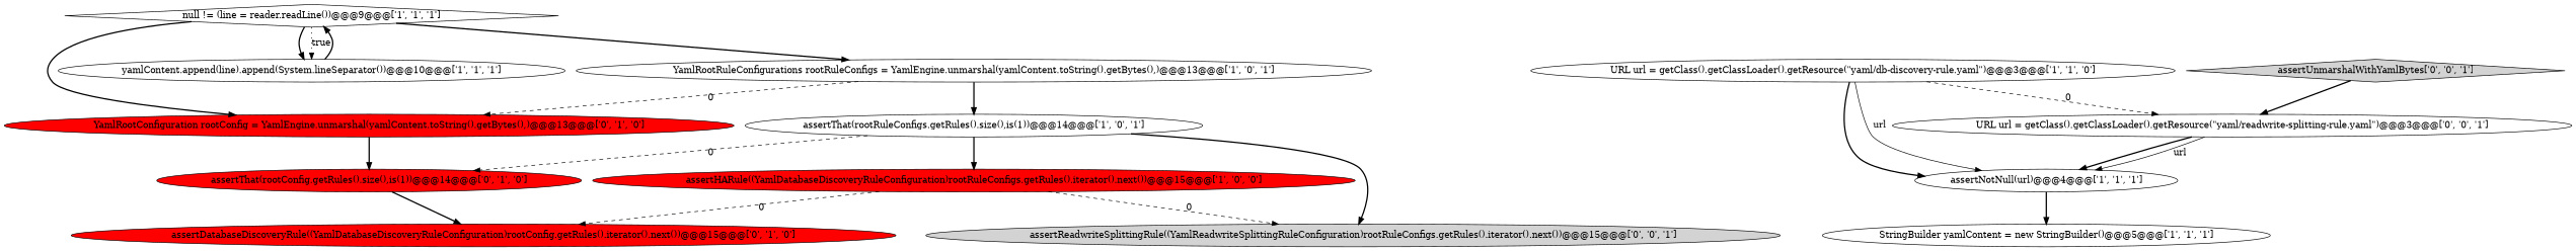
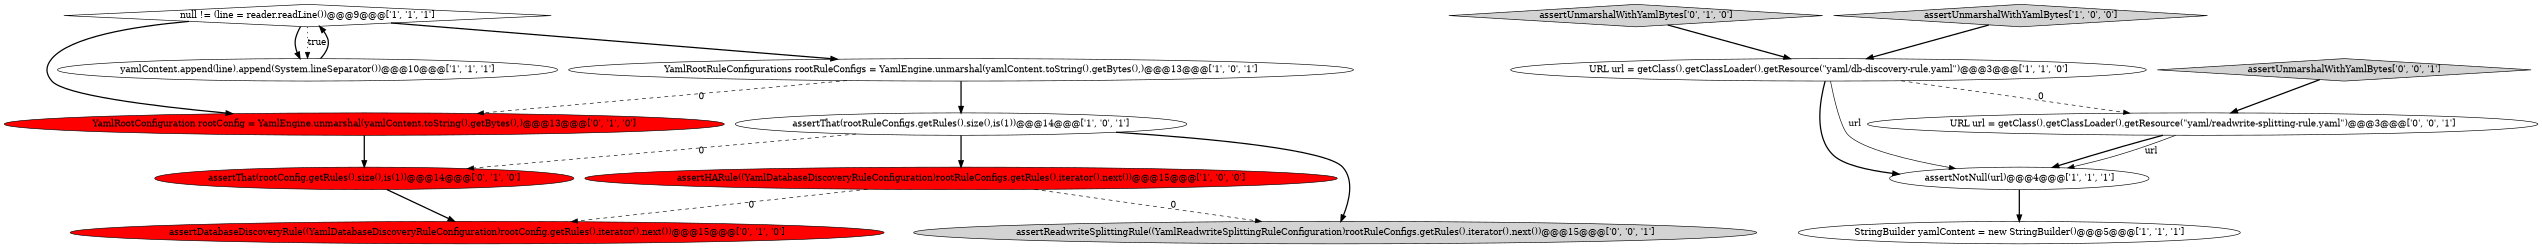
  digraph {
    node [fillcolor=white shape=ellipse style=filled]
    edge [style=bold]
    n1 [label="assertThat(rootRuleConfigs.getRules().size(),is(1))@@@14@@@['1', '0', '1']"]
    n2 [fillcolor=red label="assertThat(rootConfig.getRules().size(),is(1))@@@14@@@['0', '1', '0']"]
    n3 [fillcolor=red label="assertHARule((YamlDatabaseDiscoveryRuleConfiguration)rootRuleConfigs.getRules().iterator().next())@@@15@@@['1', '0', '0']"]
    n4 [fillcolor=lightgray label="assertReadwriteSplittingRule((YamlReadwriteSplittingRuleConfiguration)rootRuleConfigs.getRules().iterator().next())@@@15@@@['0', '0', '1']"]
    n5 [fillcolor=red label="assertDatabaseDiscoveryRule((YamlDatabaseDiscoveryRuleConfiguration)rootConfig.getRules().iterator().next())@@@15@@@['0', '1', '0']"]
    n6 [fillcolor=red label="YamlRootConfiguration rootConfig = YamlEngine.unmarshal(yamlContent.toString().getBytes(),)@@@13@@@['0', '1', '0']"]
    n7 [label="assertNotNull(url)@@@4@@@['1', '1', '1']"]
    n8 [label="StringBuilder yamlContent = new StringBuilder()@@@5@@@['1', '1', '1']"]
    n9 [label="URL url = getClass().getClassLoader().getResource(\"yaml/readwrite-splitting-rule.yaml\")@@@3@@@['0', '0', '1']"]
    n10 [label="URL url = getClass().getClassLoader().getResource(\"yaml/db-discovery-rule.yaml\")@@@3@@@['1', '1', '0']"]
    n11 [label="null != (line = reader.readLine())@@@9@@@['1', '1', '1']" shape=diamond]
    n12 [label="yamlContent.append(line).append(System.lineSeparator())@@@10@@@['1', '1', '1']"]
    n13 [label="YamlRootRuleConfigurations rootRuleConfigs = YamlEngine.unmarshal(yamlContent.toString().getBytes(),)@@@13@@@['1', '0', '1']"]
    n14 [fillcolor=lightgray label="assertUnmarshalWithYamlBytes['0', '0', '1']" shape=diamond]
+   n15 [fillcolor=lightgray label="assertUnmarshalWithYamlBytes['0', '1', '0']" shape=diamond]
+   n16 [fillcolor=lightgray label="assertUnmarshalWithYamlBytes['1', '0', '0']" shape=diamond]
    n1 -> n2 [label=0 style=dashed]
    n1 -> n3
    n1 -> n4
    n2 -> n5
    n3 -> n4 [label=0 style=dashed]
    n3 -> n5 [label=0 style=dashed]
    n6 -> n2
    n7 -> n8
    n9 -> n7
    n9 -> n7 [label=url style=solid]
    n10 -> n7
    n10 -> n7 [label=url style=solid]
    n10 -> n9 [label=0 style=dashed]
    n11 -> n6
    n11 -> n12
    n11 -> n12 [label=true style=dotted]
    n11 -> n13
    n12 -> n11
    n13 -> n1
    n13 -> n6 [label=0 style=dashed]
    n14 -> n9
+   n15 -> n10
+   n16 -> n10
  }
